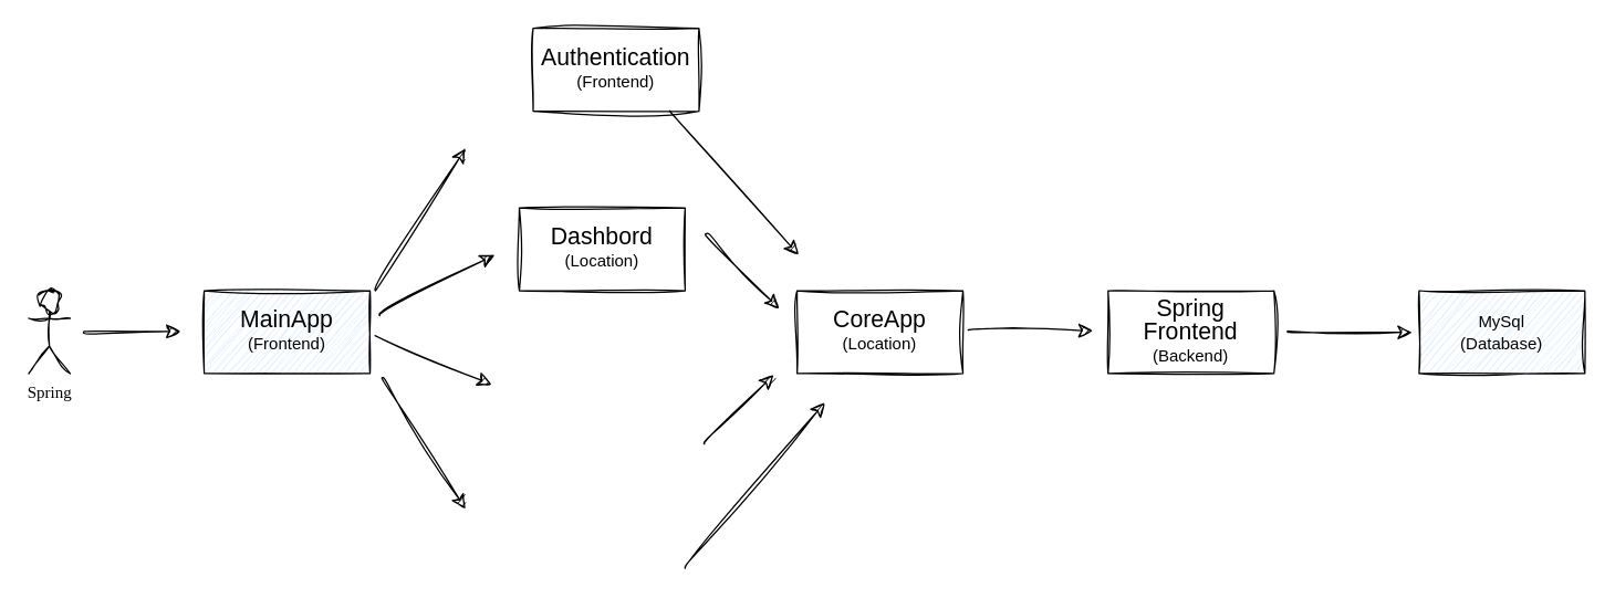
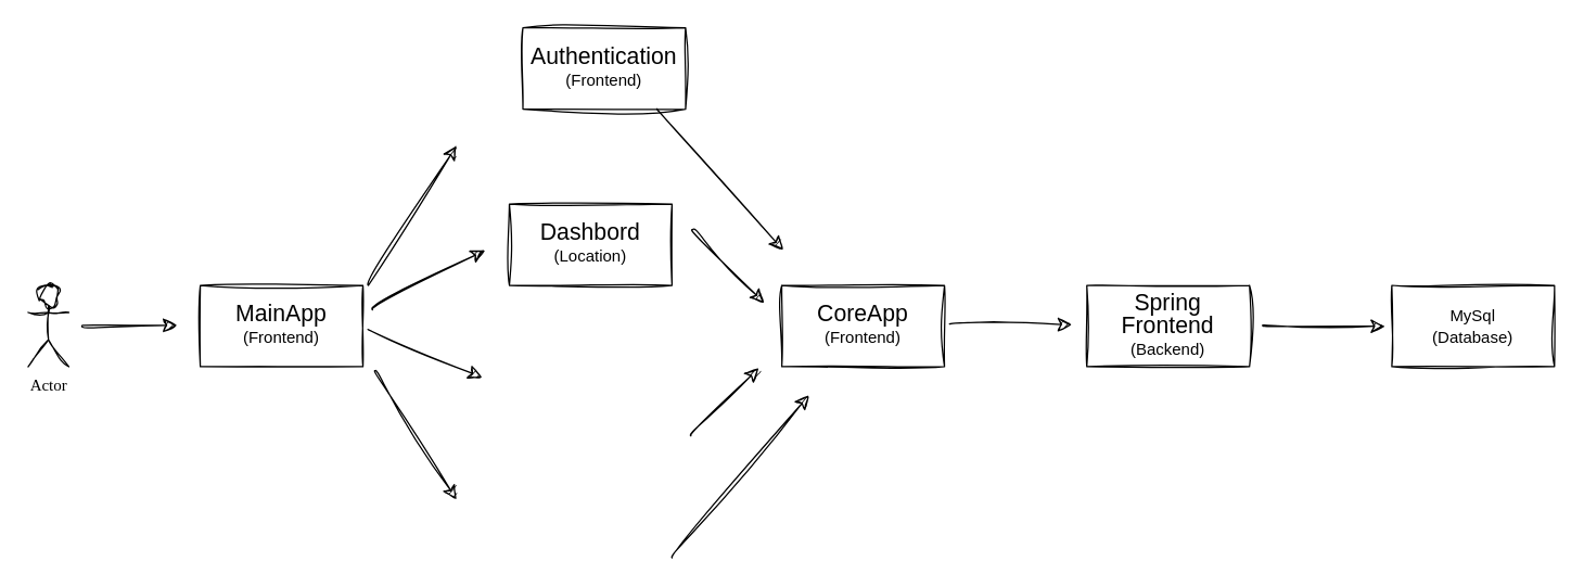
  <mxCell id="0" />
  <mxCell id="1" parent="0" />
- <mxCell id="2" value="Spring" style="shape=umlActor;verticalLabelPosition=bottom;verticalAlign=top;html=1;outlineConnect=0;hachureGap=4;fontFamily=Architects Daughter;fontSource=https%3A%2F%2Ffonts.googleapis.com%2Fcss%3Ffamily%3DArchitects%2BDaughter;labelBackgroundColor=none;sketch=1;curveFitting=1;jiggle=2;rounded=0;" vertex="1" parent="1"><mxGeometry x="20" y="210" width="30" height="60" as="geometry" /></mxCell>
+ <mxCell id="2" value="Actor" style="shape=umlActor;verticalLabelPosition=bottom;verticalAlign=top;html=1;outlineConnect=0;hachureGap=4;fontFamily=Architects Daughter;fontSource=https%3A%2F%2Ffonts.googleapis.com%2Fcss%3Ffamily%3DArchitects%2BDaughter;labelBackgroundColor=none;sketch=1;curveFitting=1;jiggle=2;rounded=0;" vertex="1" parent="1"><mxGeometry x="20" y="210" width="30" height="60" as="geometry" /></mxCell>
  <mxCell id="3" value="" style="endArrow=classic;html=1;rounded=0;hachureGap=4;fontFamily=Architects Daughter;fontSource=https%3A%2F%2Ffonts.googleapis.com%2Fcss%3Ffamily%3DArchitects%2BDaughter;fontSize=12;startSize=8;endSize=8;curved=1;labelBackgroundColor=none;fontColor=default;sketch=1;curveFitting=1;jiggle=2;" edge="1" parent="1"><mxGeometry width="50" height="50" relative="1" as="geometry"><mxPoint x="60" y="239.5" as="sourcePoint" /><mxPoint x="130" y="239.5" as="targetPoint" /></mxGeometry></mxCell>
- <mxCell id="4" value="&lt;div style=&quot;line-height: 140%;&quot;&gt;&lt;font style=&quot;font-size: 17px;&quot;&gt;MainApp&lt;/font&gt;&lt;/div&gt;&lt;div&gt;(Frontend)&lt;/div&gt;" style="rounded=0;whiteSpace=wrap;html=1;sketch=1;curveFitting=1;jiggle=2;labelBackgroundColor=none;fillColor=#dae8fc;" vertex="1" parent="1"><mxGeometry x="147" y="210" width="120" height="60" as="geometry" /></mxCell>
+ <mxCell id="4" value="&lt;div style=&quot;line-height: 140%;&quot;&gt;&lt;font style=&quot;font-size: 17px;&quot;&gt;MainApp&lt;/font&gt;&lt;/div&gt;&lt;div&gt;(Frontend)&lt;/div&gt;" style="rounded=0;whiteSpace=wrap;html=1;sketch=1;curveFitting=1;jiggle=2;labelBackgroundColor=none;" vertex="1" parent="1"><mxGeometry x="147" y="210" width="120" height="60" as="geometry" /></mxCell>
  <mxCell id="5" value="" style="endArrow=classic;html=1;rounded=0;fontSize=12;startSize=8;endSize=8;curved=1;sketch=1;curveFitting=1;jiggle=2;labelBackgroundColor=none;fontColor=default;" edge="1" parent="1"><mxGeometry width="50" height="50" relative="1" as="geometry"><mxPoint x="274" y="228" as="sourcePoint" /><mxPoint x="357" y="184" as="targetPoint" /></mxGeometry></mxCell>
  <mxCell id="6" value="" style="endArrow=classic;html=1;rounded=0;fontSize=12;startSize=8;endSize=8;curved=1;sketch=1;curveFitting=1;jiggle=2;labelBackgroundColor=none;fontColor=default;" edge="1" parent="1"><mxGeometry width="50" height="50" relative="1" as="geometry"><mxPoint x="271" y="242.75" as="sourcePoint" /><mxPoint x="355" y="278" as="targetPoint" /></mxGeometry></mxCell>
  <mxCell id="7" value="" style="endArrow=classic;html=1;rounded=0;fontSize=12;startSize=8;endSize=8;curved=1;sketch=1;curveFitting=1;jiggle=2;labelBackgroundColor=none;fontColor=default;" edge="1" parent="1"><mxGeometry width="50" height="50" relative="1" as="geometry"><mxPoint x="276" y="273" as="sourcePoint" /><mxPoint x="336" y="368" as="targetPoint" /></mxGeometry></mxCell>
  <mxCell id="8" value="" style="endArrow=classic;html=1;rounded=0;fontSize=12;startSize=8;endSize=8;curved=1;sketch=1;curveFitting=1;jiggle=2;labelBackgroundColor=none;fontColor=default;" edge="1" parent="1"><mxGeometry width="50" height="50" relative="1" as="geometry"><mxPoint x="271" y="210" as="sourcePoint" /><mxPoint x="336" y="107" as="targetPoint" /></mxGeometry></mxCell>
  <mxCell id="9" value="&lt;div style=&quot;line-height: 140%;&quot;&gt;&lt;font style=&quot;font-size: 17px;&quot;&gt;Authentication&lt;/font&gt;&lt;/div&gt;&lt;div&gt;(Frontend)&lt;/div&gt;" style="rounded=0;whiteSpace=wrap;html=1;sketch=1;curveFitting=1;jiggle=2;labelBackgroundColor=none;" vertex="1" parent="1"><mxGeometry x="385" y="20" width="120" height="60" as="geometry" /></mxCell>
  <mxCell id="10" value="&lt;div style=&quot;line-height: 140%;&quot;&gt;&lt;font style=&quot;font-size: 17px;&quot;&gt;Dashbord&lt;/font&gt;&lt;/div&gt;&lt;div&gt;(Location)&lt;/div&gt;" style="rounded=0;whiteSpace=wrap;html=1;sketch=1;curveFitting=1;jiggle=2;labelBackgroundColor=none;" vertex="1" parent="1"><mxGeometry x="375" y="150" width="120" height="60" as="geometry" /></mxCell>
- <mxCell id="11" value="&lt;div style=&quot;line-height: 140%;&quot;&gt;&lt;font style=&quot;font-size: 17px;&quot;&gt;CoreApp&lt;/font&gt;&lt;/div&gt;&lt;div&gt;(Location)&lt;/div&gt;" style="rounded=0;whiteSpace=wrap;html=1;sketch=1;curveFitting=1;jiggle=2;labelBackgroundColor=none;" vertex="1" parent="1"><mxGeometry x="576" y="210" width="120" height="60" as="geometry" /></mxCell>
+ <mxCell id="11" value="&lt;div style=&quot;line-height: 140%;&quot;&gt;&lt;font style=&quot;font-size: 17px;&quot;&gt;CoreApp&lt;/font&gt;&lt;/div&gt;&lt;div&gt;(Frontend)&lt;/div&gt;" style="rounded=0;whiteSpace=wrap;html=1;sketch=1;curveFitting=1;jiggle=2;labelBackgroundColor=none;" vertex="1" parent="1"><mxGeometry x="576" y="210" width="120" height="60" as="geometry" /></mxCell>
  <mxCell id="12" value="" style="endArrow=classic;html=1;rounded=0;fontSize=12;startSize=8;endSize=8;curved=1;sketch=1;curveFitting=1;jiggle=2;labelBackgroundColor=none;fontColor=default;" edge="1" parent="1"><mxGeometry width="50" height="50" relative="1" as="geometry"><mxPoint x="484" y="80" as="sourcePoint" /><mxPoint x="577" y="184" as="targetPoint" /></mxGeometry></mxCell>
  <mxCell id="13" value="" style="endArrow=classic;html=1;rounded=0;fontSize=12;startSize=8;endSize=8;curved=1;sketch=1;curveFitting=1;jiggle=2;labelBackgroundColor=none;fontColor=default;" edge="1" parent="1"><mxGeometry width="50" height="50" relative="1" as="geometry"><mxPoint x="495" y="411" as="sourcePoint" /><mxPoint x="596" y="291" as="targetPoint" /></mxGeometry></mxCell>
  <mxCell id="14" value="" style="endArrow=classic;html=1;rounded=0;fontSize=12;startSize=8;endSize=8;curved=1;sketch=1;curveFitting=1;jiggle=2;labelBackgroundColor=none;fontColor=default;" edge="1" parent="1"><mxGeometry width="50" height="50" relative="1" as="geometry"><mxPoint x="509" y="321" as="sourcePoint" /><mxPoint x="559" y="271" as="targetPoint" /></mxGeometry></mxCell>
  <mxCell id="15" value="" style="endArrow=classic;html=1;rounded=0;fontSize=12;startSize=8;endSize=8;curved=1;sketch=1;curveFitting=1;jiggle=2;labelBackgroundColor=none;fontColor=default;" edge="1" parent="1"><mxGeometry width="50" height="50" relative="1" as="geometry"><mxPoint x="510" y="169" as="sourcePoint" /><mxPoint x="563" y="223" as="targetPoint" /></mxGeometry></mxCell>
  <mxCell id="16" value="" style="endArrow=classic;html=1;rounded=0;fontSize=12;startSize=8;endSize=8;curved=1;sketch=1;curveFitting=1;jiggle=2;labelBackgroundColor=none;fontColor=default;" edge="1" parent="1"><mxGeometry width="50" height="50" relative="1" as="geometry"><mxPoint x="700" y="238.5" as="sourcePoint" /><mxPoint x="790" y="239" as="targetPoint" /></mxGeometry></mxCell>
  <mxCell id="17" value="&lt;div style=&quot;line-height: 140%;&quot;&gt;&lt;font style=&quot;font-size: 17px;&quot;&gt;Spring Frontend&lt;/font&gt;&lt;/div&gt;&lt;div&gt;(Backend)&lt;/div&gt;" style="rounded=0;whiteSpace=wrap;html=1;sketch=1;curveFitting=1;jiggle=2;labelBackgroundColor=none;" vertex="1" parent="1"><mxGeometry x="801" y="210" width="120" height="60" as="geometry" /></mxCell>
  <mxCell id="18" value="" style="endArrow=classic;html=1;rounded=0;fontSize=12;startSize=8;endSize=8;curved=1;sketch=1;curveFitting=1;jiggle=2;labelBackgroundColor=none;fontColor=default;" edge="1" parent="1"><mxGeometry width="50" height="50" relative="1" as="geometry"><mxPoint x="931" y="239.73" as="sourcePoint" /><mxPoint x="1021" y="240.23" as="targetPoint" /></mxGeometry></mxCell>
- <mxCell id="19" value="&lt;div style=&quot;line-height: 140%;&quot;&gt;MySql&lt;/div&gt;&lt;div&gt;(Database)&lt;/div&gt;" style="rounded=0;whiteSpace=wrap;html=1;sketch=1;curveFitting=1;jiggle=2;labelBackgroundColor=none;fillColor=#dae8fc;" vertex="1" parent="1"><mxGeometry x="1026" y="210" width="120" height="60" as="geometry" /></mxCell>
+ <mxCell id="19" value="&lt;div style=&quot;line-height: 140%;&quot;&gt;MySql&lt;/div&gt;&lt;div&gt;(Database)&lt;/div&gt;" style="rounded=0;whiteSpace=wrap;html=1;sketch=1;curveFitting=1;jiggle=2;labelBackgroundColor=none;" vertex="1" parent="1"><mxGeometry x="1026" y="210" width="120" height="60" as="geometry" /></mxCell>
